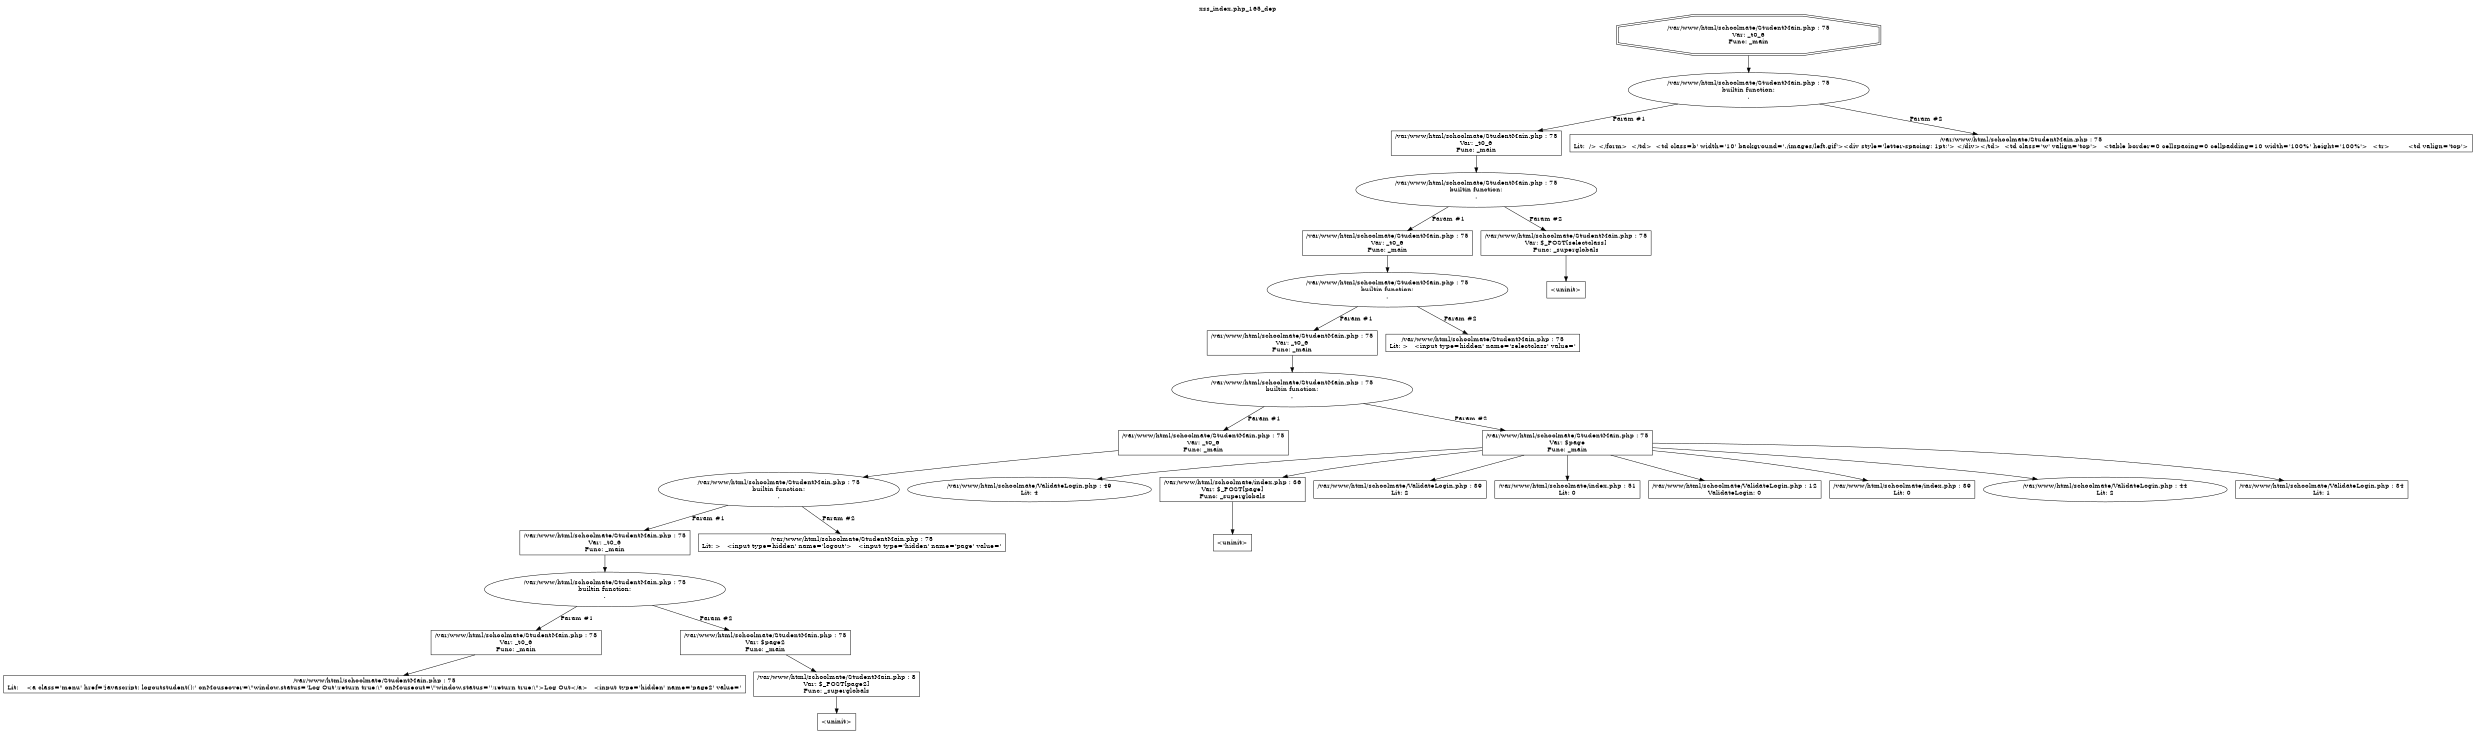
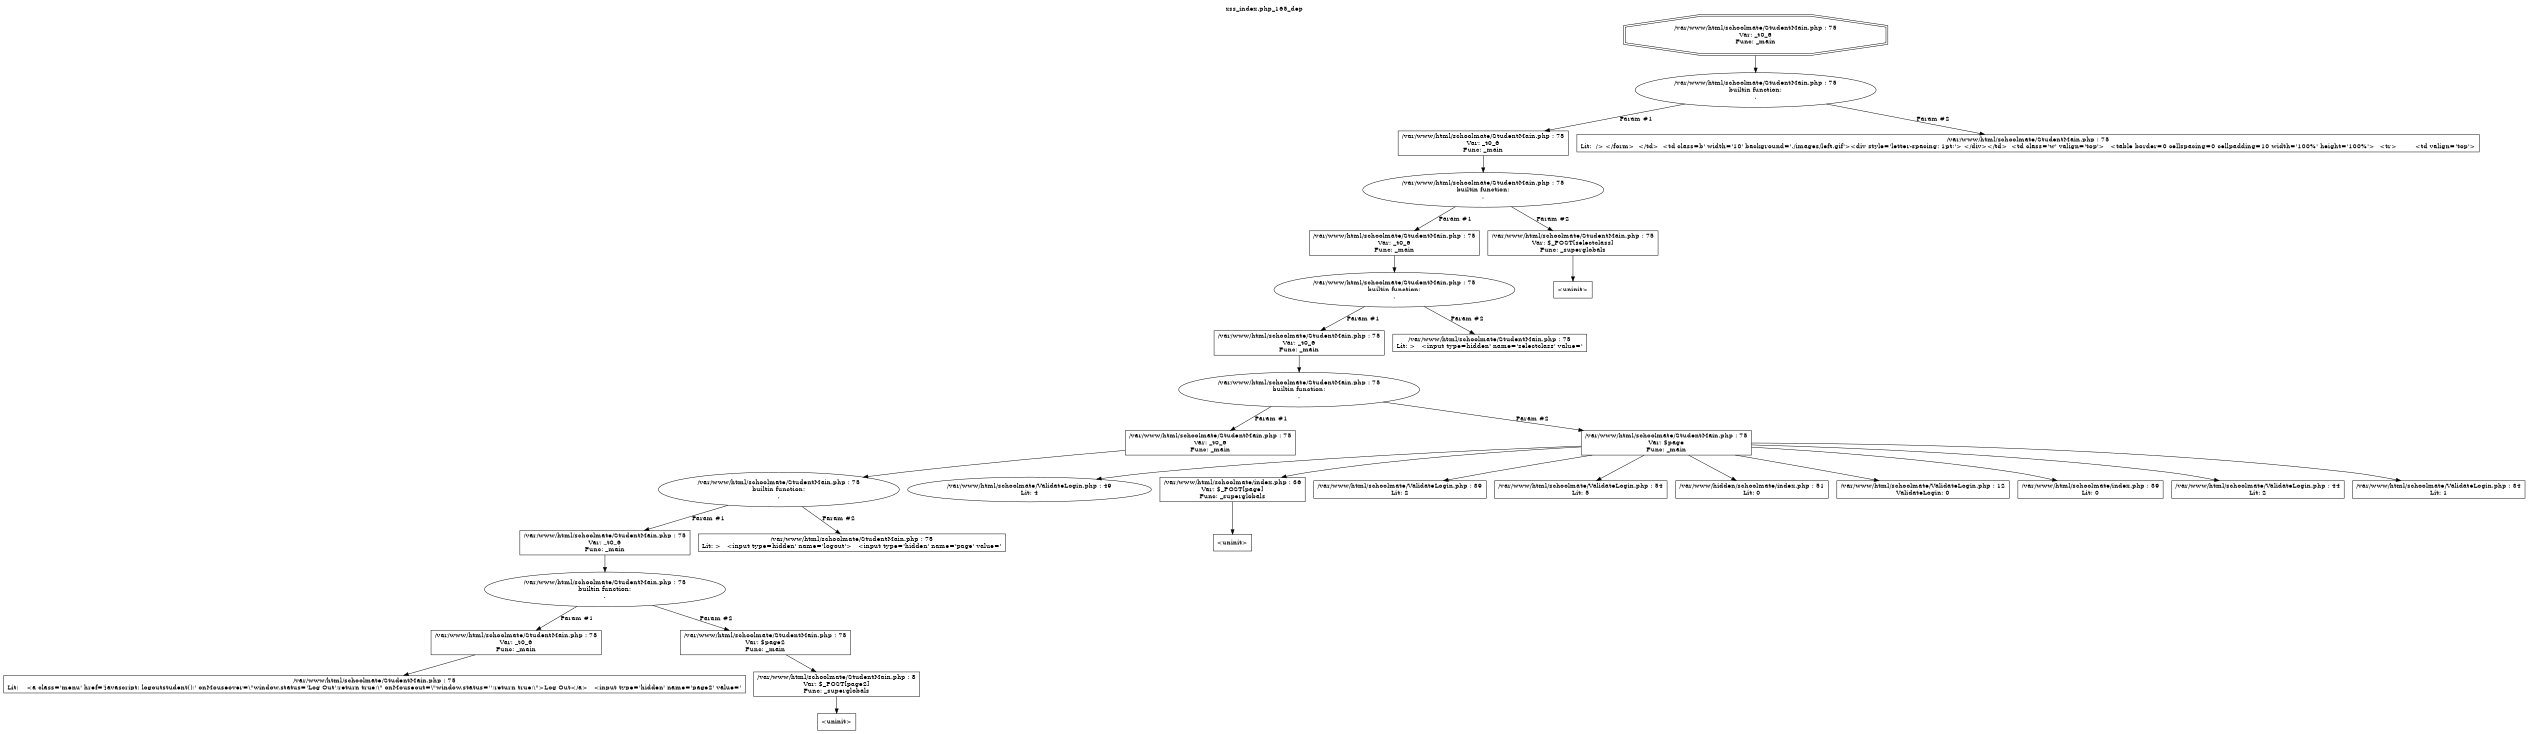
  digraph {
    label="xss_index.php_165_dep"
    labelloc=t
    node [shape=box]
    n1 [label="/var/www/html/schoolmate/StudentMain.php : 75\nVar: _t0_6\nFunc: _main\n" shape=doubleoctagon]
    n2 [label="/var/www/html/schoolmate/StudentMain.php : 75\nbuiltin function:\n.\n" shape=ellipse]
    n3 [label="/var/www/html/schoolmate/StudentMain.php : 75\nVar: _t0_6\nFunc: _main\n"]
    n4 [label="/var/www/html/schoolmate/StudentMain.php : 75\nLit:  /> </form>  </td>  <td class=b' width='10' background='./images/left.gif'><div style='letter-spacing: 1pt;'>&nbsp;</div></td>  <td class='w' valign='top'>   <table border=0 cellspacing=0 cellpadding=10 width='100%' height='100%'>	<tr>	 <td valign='top'>\n"]
    n5 [label="/var/www/html/schoolmate/StudentMain.php : 75\nbuiltin function:\n.\n" shape=ellipse]
    n6 [label="/var/www/html/schoolmate/StudentMain.php : 75\nVar: _t0_6\nFunc: _main\n"]
    n7 [label="/var/www/html/schoolmate/StudentMain.php : 75\nVar: $_POST[selectclass]\nFunc: _superglobals\n"]
    n8 [label="/var/www/html/schoolmate/StudentMain.php : 75\nbuiltin function:\n.\n" shape=ellipse]
    n9 [label="<uninit>"]
    n10 [label="/var/www/html/schoolmate/StudentMain.php : 75\nVar: _t0_6\nFunc: _main\n"]
    n11 [label="/var/www/html/schoolmate/StudentMain.php : 75\nLit: >   <input type=hidden' name='selectclass' value='\n"]
    n12 [label="/var/www/html/schoolmate/StudentMain.php : 75\nbuiltin function:\n.\n" shape=ellipse]
    n13 [label="/var/www/html/schoolmate/StudentMain.php : 75\nVar: _t0_6\nFunc: _main\n"]
    n14 [label="/var/www/html/schoolmate/StudentMain.php : 75\nVar: $page\nFunc: _main\n"]
    n15 [label="/var/www/html/schoolmate/StudentMain.php : 75\nbuiltin function:\n.\n" shape=ellipse]
    n16 [label="/var/www/html/schoolmate/ValidateLogin.php : 49\nLit: 4\n" shape=ellipse]
    n17 [label="/var/www/html/schoolmate/index.php : 36\nVar: $_POST[page]\nFunc: _superglobals\n"]
    n18 [label="/var/www/html/schoolmate/ValidateLogin.php : 39\nLit: 2\n"]
-   n20 [label="/var/www/html/schoolmate/index.php : 51\nLit: 0\n"]
+   n19 [label="/var/www/html/schoolmate/ValidateLogin.php : 54\nLit: 5\n"]
+   n20 [label="/var/www/hidden/schoolmate/index.php : 51\nLit: 0\n"]
    n21 [label="/var/www/html/schoolmate/ValidateLogin.php : 12\nValidateLogin: 0\n"]
    n22 [label="/var/www/html/schoolmate/index.php : 39\nLit: 0\n"]
-   n23 [label="/var/www/html/schoolmate/ValidateLogin.php : 44\nLit: 2\n" shape=ellipse]
+   n23 [label="/var/www/html/schoolmate/ValidateLogin.php : 44\nLit: 2\n"]
    n24 [label="/var/www/html/schoolmate/ValidateLogin.php : 34\nLit: 1\n"]
    n25 [label="/var/www/html/schoolmate/StudentMain.php : 75\nVar: _t0_6\nFunc: _main\n"]
    n26 [label="/var/www/html/schoolmate/StudentMain.php : 75\nLit: >   <input type=hidden' name='logout'>   <input type='hidden' name='page' value='\n"]
    n27 [label="/var/www/html/schoolmate/StudentMain.php : 75\nbuiltin function:\n.\n" shape=ellipse]
    n28 [label="/var/www/html/schoolmate/StudentMain.php : 75\nVar: _t0_6\nFunc: _main\n"]
    n29 [label="/var/www/html/schoolmate/StudentMain.php : 75\nVar: $page2\nFunc: _main\n"]
    n30 [label="/var/www/html/schoolmate/StudentMain.php : 75\nLit:    <a class='menu' href='javascript: logoutstudent();' onMouseover=\\\"window.status='Log Out';return true;\\\" onMouseout=\\\"window.status='';return true;\\\">Log Out</a>   <input type='hidden' name='page2' value='\n"]
    n31 [label="/var/www/html/schoolmate/StudentMain.php : 8\nVar: $_POST[page2]\nFunc: _superglobals\n"]
    n32 [label="<uninit>"]
    n33 [label="<uninit>"]
    n1 -> n2
    n2 -> n3 [label="Param #1"]
    n2 -> n4 [label="Param #2"]
    n3 -> n5
    n5 -> n6 [label="Param #1"]
    n5 -> n7 [label="Param #2"]
    n6 -> n8
    n7 -> n9
    n8 -> n10 [label="Param #1"]
    n8 -> n11 [label="Param #2"]
    n10 -> n12
    n12 -> n13 [label="Param #1"]
    n12 -> n14 [label="Param #2"]
    n13 -> n15
    n14 -> n16
    n14 -> n17
    n14 -> n18
+   n14 -> n19
    n14 -> n20
    n14 -> n21
    n14 -> n22
    n14 -> n23
    n14 -> n24
    n15 -> n25 [label="Param #1"]
    n15 -> n26 [label="Param #2"]
    n17 -> n33
    n25 -> n27
    n27 -> n28 [label="Param #1"]
    n27 -> n29 [label="Param #2"]
    n28 -> n30
    n29 -> n31
    n31 -> n32
  }
